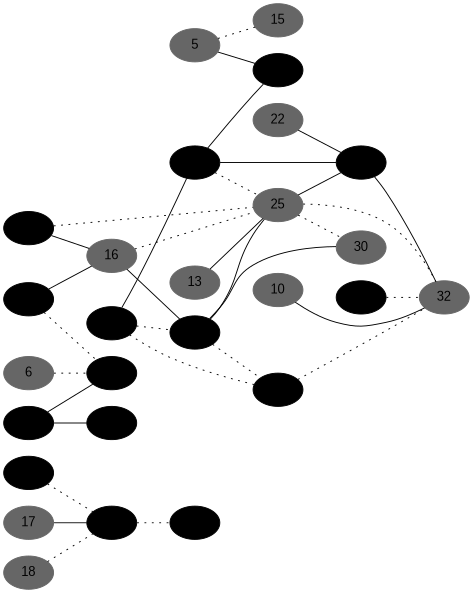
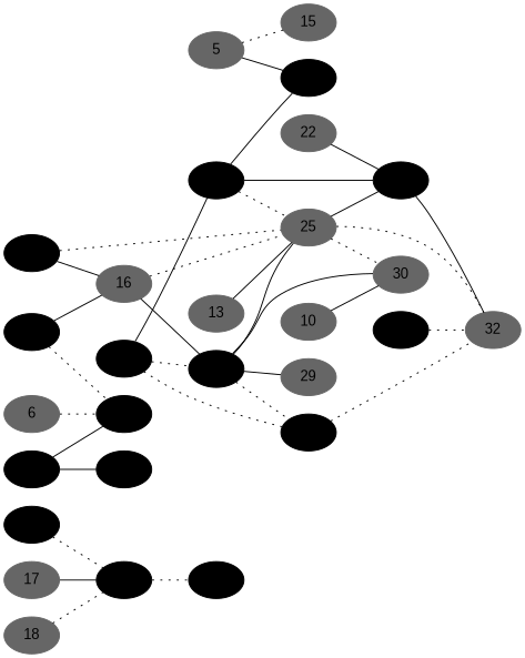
  graph {
    fontname="Liberation Sans"
    rankdir=LR
    node [color=black fontname="Liberation Sans" style=filled]
    edge [fontname="Liberation Sans" style=solid weight=1.0]
    3
    26
    27
    5 [color=gray40]
    15 [color=gray40]
    21
    6 [color=gray40]
    24
    8
    16 [color=gray40]
    19
    25 [color=gray40]
    9
    12
    10 [color=gray40]
    30 [color=gray40]
    11
    20
    28
+   29 [color=gray40]
    31
    32 [color=gray40]
    13 [color=gray40]
    14
    17 [color=gray40]
    18 [color=gray40]
    22 [color=gray40]
    23
    3 -- 26 [style=dotted]
    26 -- 27 [style=dotted]
    5 -- 15 [style=dotted]
    5 -- 21
    6 -- 24 [style=dotted]
    8 -- 24 [style=dotted]
    8 -- 16
    16 -- 19
    16 -- 25 [style=dotted]
    19 -- 25
    19 -- 30
    19 -- 28 [style=dotted]
+   19 -- 29
    25 -- 30 [style=dotted]
    25 -- 31
    25 -- 32 [style=dotted]
    9 -- 24
    9 -- 12
-   10 -- 32
+   10 -- 30
    11 -- 19 [style=dotted]
    11 -- 20
    11 -- 28 [style=dotted]
    20 -- 21
    20 -- 25 [style=dotted]
    20 -- 31
    28 -- 32 [style=dotted]
    31 -- 32
    13 -- 25
    14 -- 16
    14 -- 25 [style=dotted]
    17 -- 26
    18 -- 26 [style=dotted]
    22 -- 31
    23 -- 32 [style=dotted]
  }
